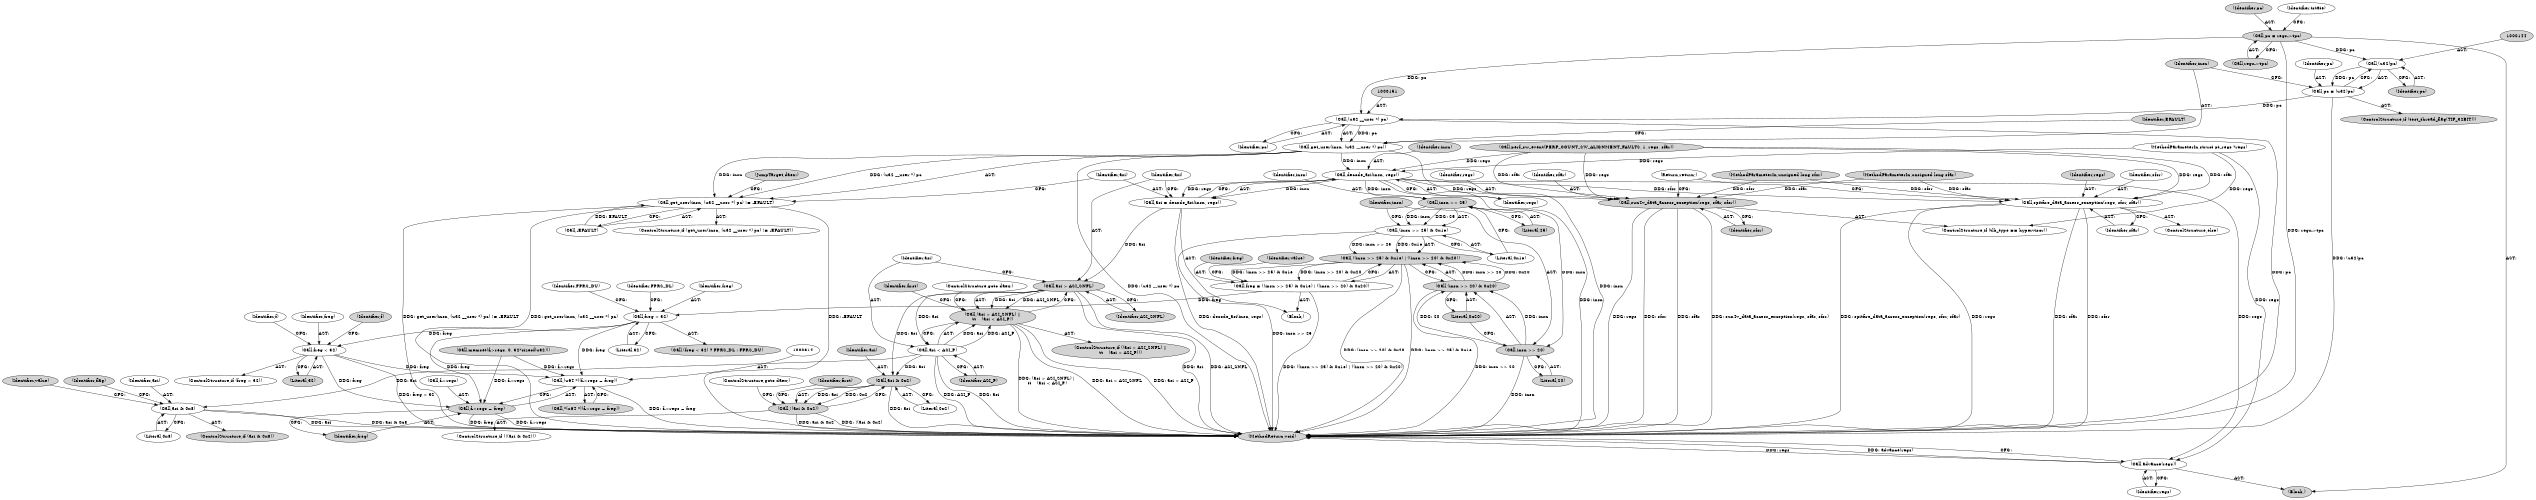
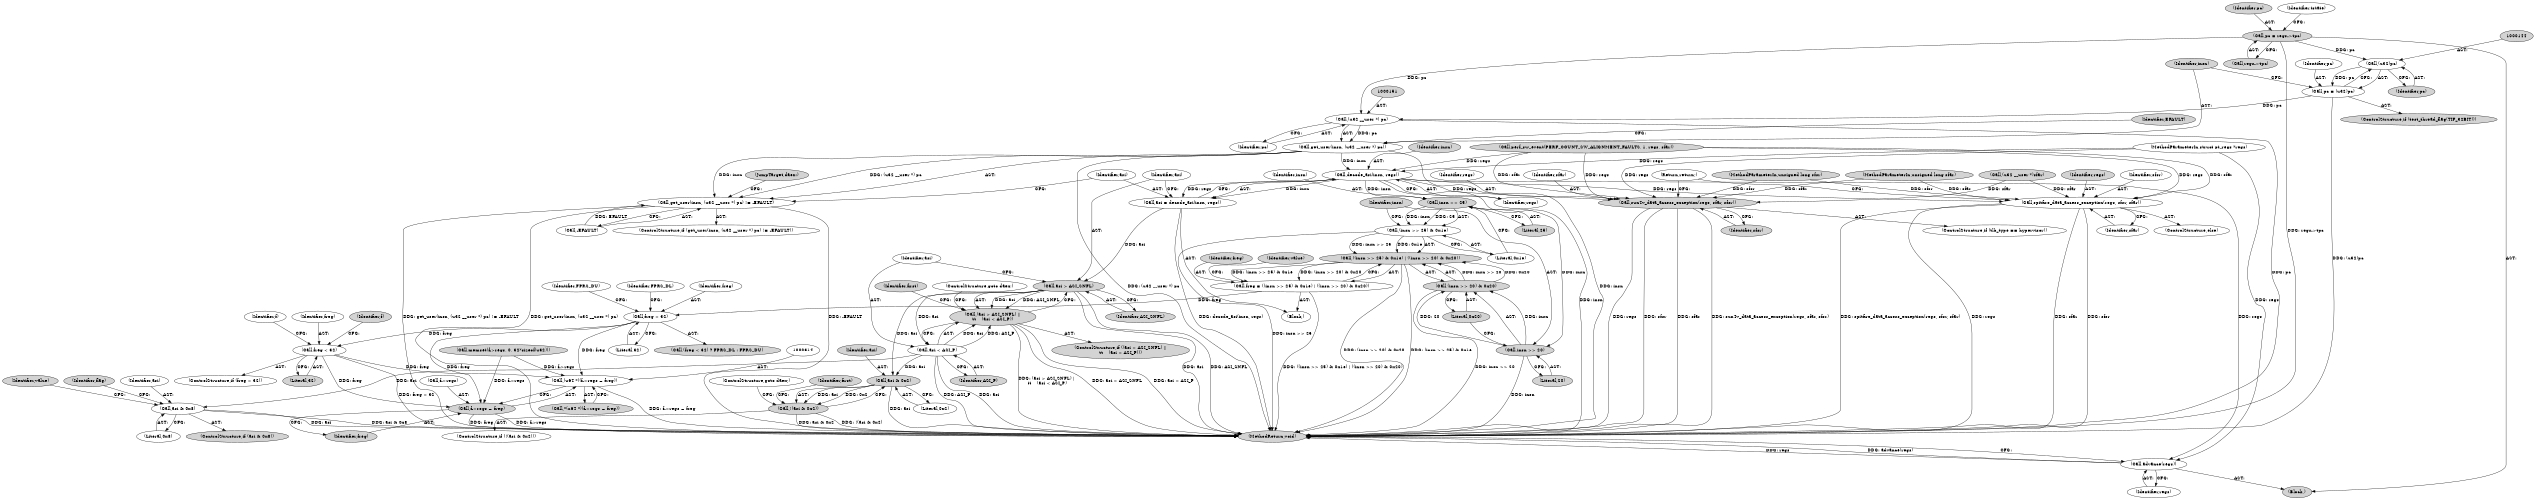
  digraph {
    node [fillcolor=white style=filled]
    n1 [fillcolor=lightgrey label="(Call,pc = regs->tpc)"]
    n2 [label="(Call,(u32)pc)"]
    n3 [label="(Call,(u32 __user *) pc)"]
    n4 [fillcolor=lightgrey label="(Call,regs->tpc)"]
    n5 [fillcolor=lightgrey label="(Block,)"]
    n6 [fillcolor=lightgrey label="(MethodReturn,void)"]
    n7 [label="(Call,pc = (u32)pc)"]
    n8 [fillcolor=lightgrey label="(Identifier,pc)"]
    n9 [label="(Call,get_user(insn, (u32 __user *) pc))"]
    n10 [label="(Identifier,pc)"]
    n11 [label="(Call,advance(regs))"]
    n12 [fillcolor=lightgrey label="(ControlStructure,if (test_thread_flag(TIF_32BIT)))"]
    n13 [label="(Call,get_user(insn, (u32 __user *) pc) != -EFAULT)"]
    n14 [label="(Call,decode_asi(insn, regs))"]
    n15 [label="(Call,-EFAULT)"]
    n16 [label="(ControlStructure,if (get_user(insn, (u32 __user *) pc) != -EFAULT))"]
    n17 [label="(Call,asi = decode_asi(insn, regs))"]
    n18 [fillcolor=lightgrey label="(Call,insn >> 25)"]
    n19 [fillcolor=lightgrey label="(Call,sun4v_data_access_exception(regs, sfar, sfsr))"]
    n20 [label="(Call,spitfire_data_access_exception(regs, sfsr, sfar))"]
    n21 [label="(Identifier,regs)"]
    n22 [fillcolor=lightgrey label="(Call,asi > ASI_SNFL)"]
    n23 [label="(Block,)"]
    n24 [label="(Call,(insn >> 25) & 0x1e)"]
    n25 [fillcolor=lightgrey label="(Call,insn >> 20)"]
    n26 [fillcolor=lightgrey label="(Literal,25)"]
    n27 [fillcolor=lightgrey label="(Identifier,sfsr)"]
    n28 [label="(ControlStructure,if (tlb_type == hypervisor))"]
    n29 [label="(Identifier,sfar)"]
    n30 [label="(ControlStructure,else)"]
    n31 [label="(Identifier,regs)"]
    n32 [fillcolor=lightgrey label="(Call,(asi > ASI_SNFL) ||\n\t\t    (asi < ASI_P))"]
    n33 [label="(Call,asi < ASI_P)"]
    n34 [fillcolor=lightgrey label="(Call,asi & 0x2)"]
    n35 [fillcolor=lightgrey label="(Identifier,ASI_SNFL)"]
    n36 [fillcolor=lightgrey label="(ControlStructure,if ((asi > ASI_SNFL) ||\n\t\t    (asi < ASI_P)))"]
    n37 [label="(Call,asi & 0x8)"]
    n38 [fillcolor=lightgrey label="(Identifier,ASI_P)"]
    n39 [fillcolor=lightgrey label="(Call,!(asi & 0x2))"]
    n40 [label="(Literal,0x2)"]
    n41 [fillcolor=lightgrey label="(ControlStructure,if (asi & 0x8))"]
    n42 [label="(Literal,0x8)"]
    n43 [label="(ControlStructure,if (!(asi & 0x2)))"]
    n44 [fillcolor=lightgrey label="(Call,((insn >> 25) & 0x1e) | ((insn >> 20) & 0x20))"]
    n45 [label="(Literal,0x1e)"]
    n46 [fillcolor=lightgrey label="(Call,(insn >> 20) & 0x20)"]
    n47 [fillcolor=lightgrey label="(Literal,20)"]
    n48 [label="(Call,freg = ((insn >> 25) & 0x1e) | ((insn >> 20) & 0x20))"]
    n49 [label="(Call,freg < 32)"]
    n50 [fillcolor=lightgrey label="(Literal,0x20)"]
    n51 [label="(Call,freg < 32)"]
    n52 [label="(Call,(u64 *)(f->regs + freg))"]
    n53 [fillcolor=lightgrey label="(Call,f->regs + freg)"]
    n54 [label="(Literal,32)"]
    n55 [fillcolor=lightgrey label="(Call,(freg < 32) ? FPRS_DL : FPRS_DU)"]
    n56 [label="(ControlStructure,if (freg < 32))"]
    n57 [fillcolor=lightgrey label="(Literal,32)"]
    n58 [fillcolor=lightgrey label="(Call,*(u64 *)(f->regs + freg))"]
    n59 [fillcolor=lightgrey label="(Identifier,freg)"]
    n60 [fillcolor=lightgrey label="(Identifier,pc)"]
    n61 [label="(Identifier,tstate)"]
    n62 [label="(Identifier,freg)"]
    n63 [fillcolor=lightgrey label="(Identifier,first)"]
    n64 [label="(Identifier,asi)"]
    n65 [label="(Identifier,regs)"]
    n66 [label="(Identifier,insn)"]
    n67 [fillcolor=lightgrey label="(JumpTarget,daex:)"]
    n68 [fillcolor=lightgrey label="(Identifier,EFAULT)"]
    n69 [fillcolor=lightgrey label="(MethodParameterIn,unsigned long sfar)"]
    n70 [fillcolor=lightgrey label="(MethodParameterIn,unsigned long sfsr)"]
    n71 [fillcolor=lightgrey label="(Call,memset(f->regs, 0, 32*sizeof(u32)))"]
    n72 [label="(ControlStructure,goto daex;)"]
    n73 [label="(MethodParameterIn,struct pt_regs *regs)"]
    n74 [fillcolor=lightgrey label="(Identifier,asi)"]
    n75 [label="(ControlStructure,goto daex;)"]
    n76 [fillcolor=lightgrey label="(Identifier,value)"]
    n77 [label="(Return,return;)"]
    n78 [fillcolor=lightgrey label="(Identifier,insn)"]
    n79 [fillcolor=lightgrey label="(Identifier,f)"]
    n80 [label="(Identifier,pc)"]
    n81 [label="(Identifier,asi)"]
    n82 [fillcolor=lightgrey label="(Identifier,value)"]
    n83 [fillcolor=lightgrey label="(Call,perf_sw_event(PERF_COUNT_SW_ALIGNMENT_FAULTS, 1, regs, sfar))"]
    n84 [fillcolor=lightgrey label="(Identifier,first)"]
    n85 [label="(Identifier,sfsr)"]
+   n86 [fillcolor=lightgrey label="(Call,(u32 __user *)sfar)"]
    n87 [fillcolor=lightgrey label="(Identifier,freg)"]
    n88 [label="(Call,f->regs)"]
    n89 [label="(Identifier,asi)"]
    n90 [label="(Identifier,freg)"]
    n91 [fillcolor=lightgrey label="(Identifier,insn)"]
    n92 [label="(Identifier,f)"]
    n93 [label="(Identifier,FPRS_DU)"]
    n94 [label="(Identifier,asi)"]
    n95 [fillcolor=lightgrey label="(Identifier,insn)"]
    n96 [label="(Identifier,sfar)"]
    n97 [fillcolor=lightgrey label="(Identifier,regs)"]
    n98 [fillcolor=lightgrey label="(Identifier,flag)"]
    n99 [label="(Identifier,FPRS_DL)"]
    1000144 [fillcolor=lightgrey]
    1000151 [fillcolor=lightgrey]
    1000314
    n1 -> n2 [label="DDG: pc"]
    n1 -> n3 [label="DDG: pc"]
    n1 -> n4 [label="CFG: "]
    n1 -> n5 [label="AST: "]
    n1 -> n6 [label="DDG: regs->tpc"]
    n2 -> n7 [label="AST: "]
    n2 -> n7 [label="DDG: pc"]
    n2 -> n8 [label="CFG: "]
    n3 -> n6 [label="DDG: pc"]
    n3 -> n9 [label="AST: "]
    n3 -> n9 [label="DDG: pc"]
    n3 -> n10 [label="CFG: "]
    n4 -> n1 [label="AST: "]
    n6 -> n11 [label="CFG: "]
    n7 -> n2 [label="CFG: "]
    n7 -> n3 [label="DDG: pc"]
    n7 -> n6 [label="DDG: (u32)pc"]
    n7 -> n12 [label="AST: "]
    n8 -> n2 [label="AST: "]
    n9 -> n6 [label="DDG: insn"]
    n9 -> n6 [label="DDG: (u32 __user *) pc"]
    n9 -> n13 [label="AST: "]
    n9 -> n13 [label="DDG: insn"]
    n9 -> n13 [label="DDG: (u32 __user *) pc"]
    n9 -> n14 [label="DDG: insn"]
    n10 -> n3 [label="AST: "]
    n11 -> n5 [label="AST: "]
    n11 -> n6 [label="DDG: regs"]
    n11 -> n6 [label="DDG: advance(regs)"]
    n11 -> n31 [label="CFG: "]
    n13 -> n6 [label="DDG: get_user(insn, (u32 __user *) pc)"]
    n13 -> n6 [label="DDG: -EFAULT"]
    n13 -> n6 [label="DDG: get_user(insn, (u32 __user *) pc) != -EFAULT"]
    n13 -> n15 [label="CFG: "]
    n13 -> n16 [label="AST: "]
    n14 -> n6 [label="DDG: insn"]
    n14 -> n11 [label="DDG: regs"]
    n14 -> n17 [label="AST: "]
    n14 -> n17 [label="DDG: insn"]
    n14 -> n17 [label="DDG: regs"]
    n14 -> n18 [label="DDG: insn"]
    n14 -> n19 [label="DDG: regs"]
-   n14 -> n20 [label="DDG: sfsr"]
+   n14 -> n20 [label="DDG: regs"]
    n14 -> n21 [label="CFG: "]
    n15 -> n13 [label="AST: "]
    n15 -> n13 [label="DDG: EFAULT"]
    n17 -> n6 [label="DDG: decode_asi(insn, regs)"]
    n17 -> n14 [label="CFG: "]
    n17 -> n22 [label="DDG: asi"]
    n17 -> n23 [label="AST: "]
    n18 -> n24 [label="AST: "]
    n18 -> n24 [label="DDG: insn"]
    n18 -> n24 [label="DDG: 25"]
    n18 -> n25 [label="DDG: insn"]
    n18 -> n26 [label="CFG: "]
    n19 -> n6 [label="DDG: regs"]
    n19 -> n6 [label="DDG: sfsr"]
    n19 -> n6 [label="DDG: sfar"]
    n19 -> n6 [label="DDG: sun4v_data_access_exception(regs, sfar, sfsr)"]
    n19 -> n27 [label="CFG: "]
    n19 -> n28 [label="AST: "]
    n20 -> n6 [label="DDG: sfar"]
    n20 -> n6 [label="DDG: sfsr"]
    n20 -> n6 [label="DDG: spitfire_data_access_exception(regs, sfsr, sfar)"]
    n20 -> n6 [label="DDG: regs"]
    n20 -> n29 [label="CFG: "]
    n20 -> n30 [label="AST: "]
    n21 -> n14 [label="AST: "]
    n22 -> n6 [label="DDG: asi"]
    n22 -> n6 [label="DDG: ASI_SNFL"]
    n22 -> n32 [label="AST: "]
    n22 -> n32 [label="DDG: asi"]
    n22 -> n32 [label="DDG: ASI_SNFL"]
    n22 -> n33 [label="DDG: asi"]
    n22 -> n34 [label="DDG: asi"]
    n22 -> n35 [label="CFG: "]
    n24 -> n6 [label="DDG: insn >> 25"]
    n24 -> n44 [label="AST: "]
    n24 -> n44 [label="DDG: insn >> 25"]
    n24 -> n44 [label="DDG: 0x1e"]
    n24 -> n45 [label="CFG: "]
    n25 -> n6 [label="DDG: insn"]
    n25 -> n46 [label="AST: "]
    n25 -> n46 [label="DDG: insn"]
    n25 -> n46 [label="DDG: 20"]
    n25 -> n47 [label="CFG: "]
    n26 -> n18 [label="AST: "]
    n27 -> n19 [label="AST: "]
    n29 -> n20 [label="AST: "]
    n31 -> n11 [label="AST: "]
    n32 -> n6 [label="DDG: (asi > ASI_SNFL) ||\n\t\t    (asi < ASI_P)"]
    n32 -> n6 [label="DDG: asi > ASI_SNFL"]
    n32 -> n6 [label="DDG: asi < ASI_P"]
    n32 -> n22 [label="CFG: "]
    n32 -> n33 [label="CFG: "]
    n32 -> n36 [label="AST: "]
    n33 -> n6 [label="DDG: ASI_P"]
    n33 -> n6 [label="DDG: asi"]
    n33 -> n32 [label="AST: "]
    n33 -> n32 [label="DDG: asi"]
    n33 -> n32 [label="DDG: ASI_P"]
    n33 -> n34 [label="DDG: asi"]
    n33 -> n37 [label="DDG: asi"]
    n33 -> n38 [label="CFG: "]
    n34 -> n6 [label="DDG: asi"]
    n34 -> n39 [label="AST: "]
    n34 -> n39 [label="DDG: asi"]
    n34 -> n39 [label="DDG: 0x2"]
    n34 -> n40 [label="CFG: "]
    n35 -> n22 [label="AST: "]
    n37 -> n6 [label="DDG: asi"]
    n37 -> n6 [label="DDG: asi & 0x8"]
    n37 -> n41 [label="AST: "]
    n37 -> n42 [label="CFG: "]
    n38 -> n33 [label="AST: "]
    n39 -> n6 [label="DDG: asi & 0x2"]
    n39 -> n6 [label="DDG: !(asi & 0x2)"]
    n39 -> n34 [label="CFG: "]
    n39 -> n43 [label="AST: "]
    n40 -> n34 [label="AST: "]
    n42 -> n37 [label="AST: "]
    n44 -> n6 [label="DDG: (insn >> 20) & 0x20"]
    n44 -> n6 [label="DDG: (insn >> 25) & 0x1e"]
-   n44 -> n46 [label="CFG: "]
+   n44 -> n46 [label="AST: "]
    n44 -> n48 [label="AST: "]
    n44 -> n48 [label="DDG: (insn >> 25) & 0x1e"]
    n44 -> n48 [label="DDG: (insn >> 20) & 0x20"]
    n45 -> n18 [label="CFG: "]
    n45 -> n24 [label="AST: "]
    n46 -> n6 [label="DDG: insn >> 20"]
    n46 -> n44 [label="AST: "]
    n46 -> n44 [label="DDG: insn >> 20"]
    n46 -> n44 [label="DDG: 0x20"]
    n46 -> n50 [label="CFG: "]
    n47 -> n25 [label="AST: "]
    n48 -> n6 [label="DDG: ((insn >> 25) & 0x1e) | ((insn >> 20) & 0x20)"]
    n48 -> n23 [label="AST: "]
    n48 -> n44 [label="CFG: "]
    n48 -> n49 [label="DDG: freg"]
    n49 -> n51 [label="DDG: freg"]
    n49 -> n52 [label="DDG: freg"]
    n49 -> n53 [label="DDG: freg"]
    n49 -> n54 [label="CFG: "]
    n49 -> n55 [label="AST: "]
    n50 -> n25 [label="CFG: "]
    n50 -> n46 [label="AST: "]
    n51 -> n6 [label="DDG: freg < 32"]
    n51 -> n52 [label="DDG: freg"]
    n51 -> n53 [label="DDG: freg"]
    n51 -> n56 [label="AST: "]
    n51 -> n57 [label="CFG: "]
    n52 -> n6 [label="DDG: f->regs + freg"]
    n52 -> n53 [label="CFG: "]
    n52 -> n58 [label="AST: "]
    n53 -> n6 [label="DDG: f->regs"]
    n53 -> n6 [label="DDG: freg"]
    n53 -> n52 [label="AST: "]
    n53 -> n59 [label="CFG: "]
    n54 -> n49 [label="AST: "]
    n57 -> n51 [label="AST: "]
    n58 -> n52 [label="CFG: "]
    n59 -> n53 [label="AST: "]
    n60 -> n1 [label="AST: "]
    n61 -> n1 [label="CFG: "]
    n62 -> n51 [label="AST: "]
    n63 -> n32 [label="CFG: "]
    n64 -> n13 [label="CFG: "]
    n64 -> n17 [label="AST: "]
    n65 -> n19 [label="AST: "]
    n66 -> n18 [label="AST: "]
    n67 -> n13 [label="CFG: "]
    n68 -> n9 [label="CFG: "]
    n69 -> n19 [label="DDG: sfar"]
    n69 -> n20 [label="DDG: sfar"]
    n70 -> n19 [label="DDG: sfsr"]
    n70 -> n20 [label="DDG: sfsr"]
    n71 -> n52 [label="DDG: f->regs"]
    n71 -> n53 [label="DDG: f->regs"]
    n72 -> n39 [label="CFG: "]
    n73 -> n11 [label="DDG: regs"]
    n73 -> n14 [label="DDG: regs"]
-   n73 -> n28 [label="DDG: regs"]
+   n73 -> n19 [label="DDG: regs"]
    n74 -> n34 [label="AST: "]
    n75 -> n32 [label="CFG: "]
    n76 -> n48 [label="CFG: "]
    n77 -> n19 [label="CFG: "]
    n77 -> n20 [label="CFG: "]
    n78 -> n14 [label="AST: "]
    n79 -> n51 [label="CFG: "]
    n80 -> n7 [label="AST: "]
    n81 -> n37 [label="AST: "]
    n82 -> n37 [label="CFG: "]
    n83 -> n14 [label="DDG: regs"]
    n83 -> n19 [label="DDG: regs"]
    n83 -> n19 [label="DDG: sfar"]
    n83 -> n20 [label="DDG: regs"]
    n83 -> n20 [label="DDG: sfar"]
    n84 -> n39 [label="CFG: "]
    n85 -> n20 [label="AST: "]
+   n86 -> n19 [label="DDG: sfar"]
+   n86 -> n20 [label="DDG: sfar"]
    n87 -> n48 [label="AST: "]
    n88 -> n53 [label="AST: "]
    n89 -> n22 [label="CFG: "]
    n89 -> n33 [label="AST: "]
    n90 -> n49 [label="AST: "]
    n91 -> n24 [label="CFG: "]
    n91 -> n25 [label="AST: "]
    n92 -> n51 [label="CFG: "]
    n93 -> n49 [label="CFG: "]
    n94 -> n17 [label="CFG: "]
    n94 -> n22 [label="AST: "]
    n95 -> n7 [label="CFG: "]
    n95 -> n9 [label="AST: "]
    n96 -> n19 [label="AST: "]
    n97 -> n20 [label="AST: "]
    n98 -> n37 [label="CFG: "]
    n99 -> n49 [label="CFG: "]
    1000144 -> n2 [label="AST: "]
    1000151 -> n3 [label="AST: "]
    1000314 -> n52 [label="AST: "]
  }
